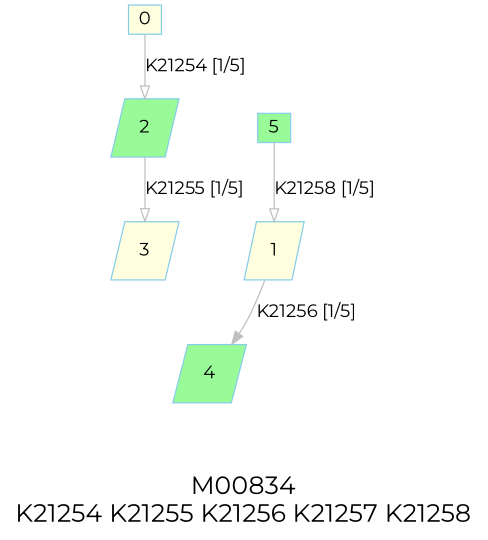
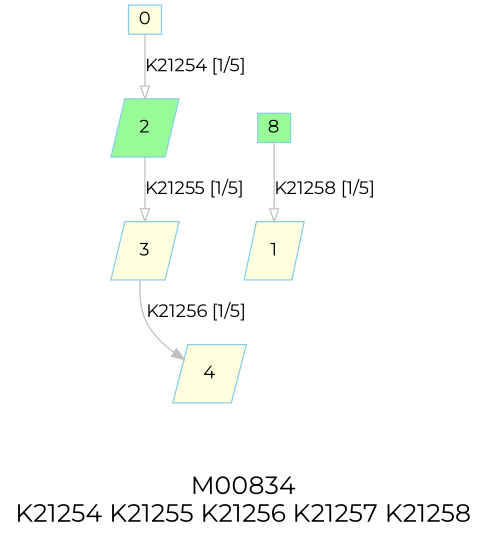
  digraph {
    fontname=Montserrat
    fontsize=20
    label="M00834\nK21254 K21255 K21256 K21257 K21258"
    node [color=skyblue fillcolor=lightyellow fontname=Montserrat shape=parallelogram style=filled]
    edge [arrowhead=onormal color=grey fontname=Montserrat]
    0 [height=.3 shape=box width=.3]
    1 [height=.3 width=.3]
    2 [fillcolor=palegreen height=.3 width=.3]
    3 [height=.3 width=.3]
-   4 [fillcolor=palegreen height=.3 width=.3]
-   5 [fillcolor=palegreen height=.3 shape=box width=.3]
+   4 [height=.3 width=.3]
+   5 [fillcolor=palegreen height=.3 shape=box width=.3 label=8]
    subgraph sub_1 {
      0
      1
      2
      3
      4
      5
    }
    0 -> 2 [label="K21254 [1/5]"]
    2 -> 3 [label="K21255 [1/5]"]
-   1 -> 4 [arrowhead=normal label="K21256 [1/5]"]
+   3 -> 4 [arrowhead=normal label="K21256 [1/5]"]
    5 -> 1 [label="K21258 [1/5]"]
  }
